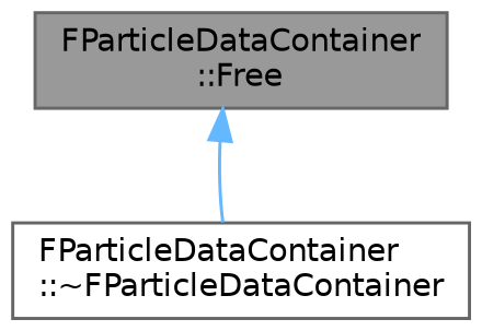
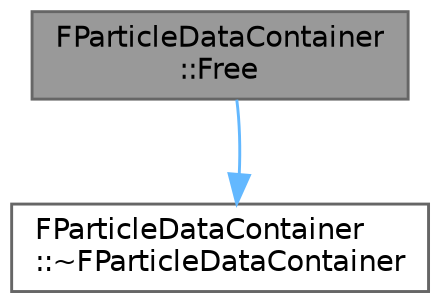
  digraph {
    rankdir=TB
    node [fontname=Helvetica fontsize=10 shape=box style=filled]
    n1 [color=gray40 fillcolor=grey60 fontcolor=black height=0.2 label="FParticleDataContainer\l::Free" width=0.4]
    n2 [color=grey40 fillcolor=white height=0.2 label="FParticleDataContainer\l::~FParticleDataContainer" width=0.4]
-   n1 -> n2 [color=steelblue1 dir=back fontname=Helvetica fontsize=10 labelfontname=Helvetica labelfontsize=10 style=solid]
+   n2 -> n1 [color=steelblue1 dir=back fontname=Helvetica fontsize=10 labelfontname=Helvetica labelfontsize=10 style=solid]
  }
